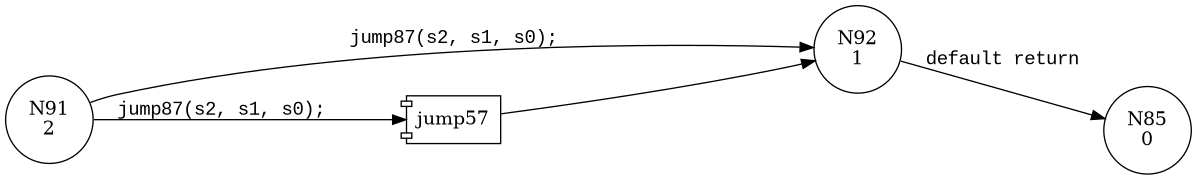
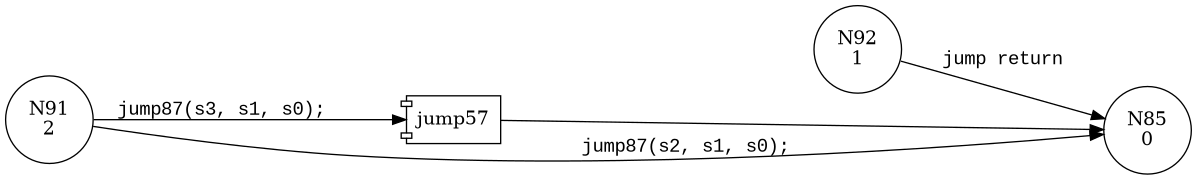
  digraph {
    rankdir=LR
    node [shape=circle]
    edge [fontname="Courier New"]
    n1 [label="N91\n2"]
    n2 [label="N92\n1"]
    n3 [label=jump57 shape=component]
    n4 [label="N85\n0"]
-   n1 -> n2 [label="jump87(s2, s1, s0);"]
-   n1 -> n3 [label="jump87(s2, s1, s0);"]
-   n2 -> n4 [label="default return"]
-   n3 -> n2
+   n1 -> n4 [label="jump87(s2, s1, s0);"]
+   n1 -> n3 [label="jump87(s3, s1, s0);"]
+   n2 -> n4 [label="jump return"]
+   n3 -> n4
  }
